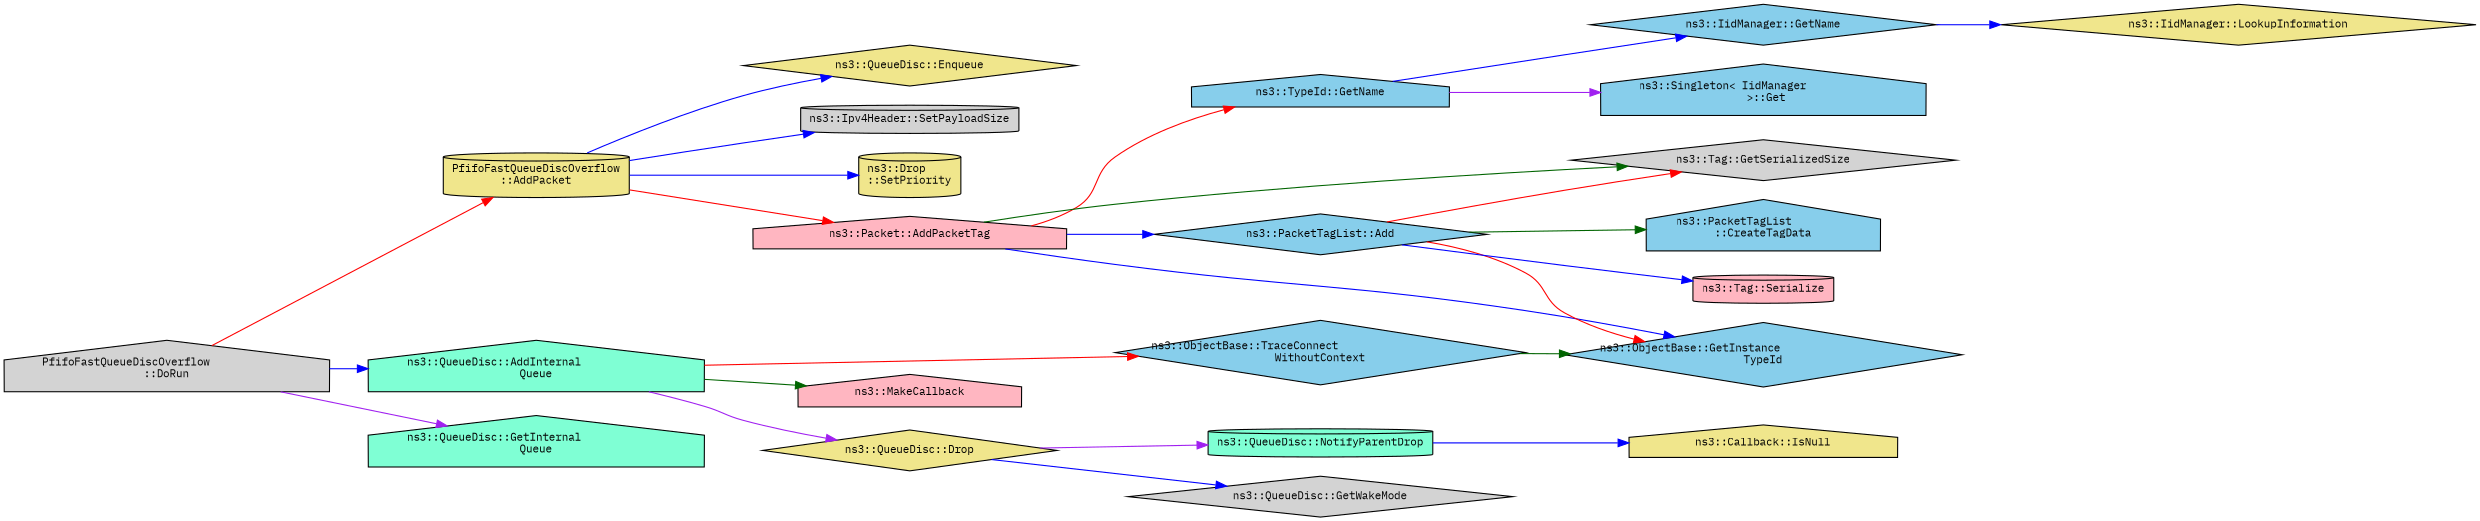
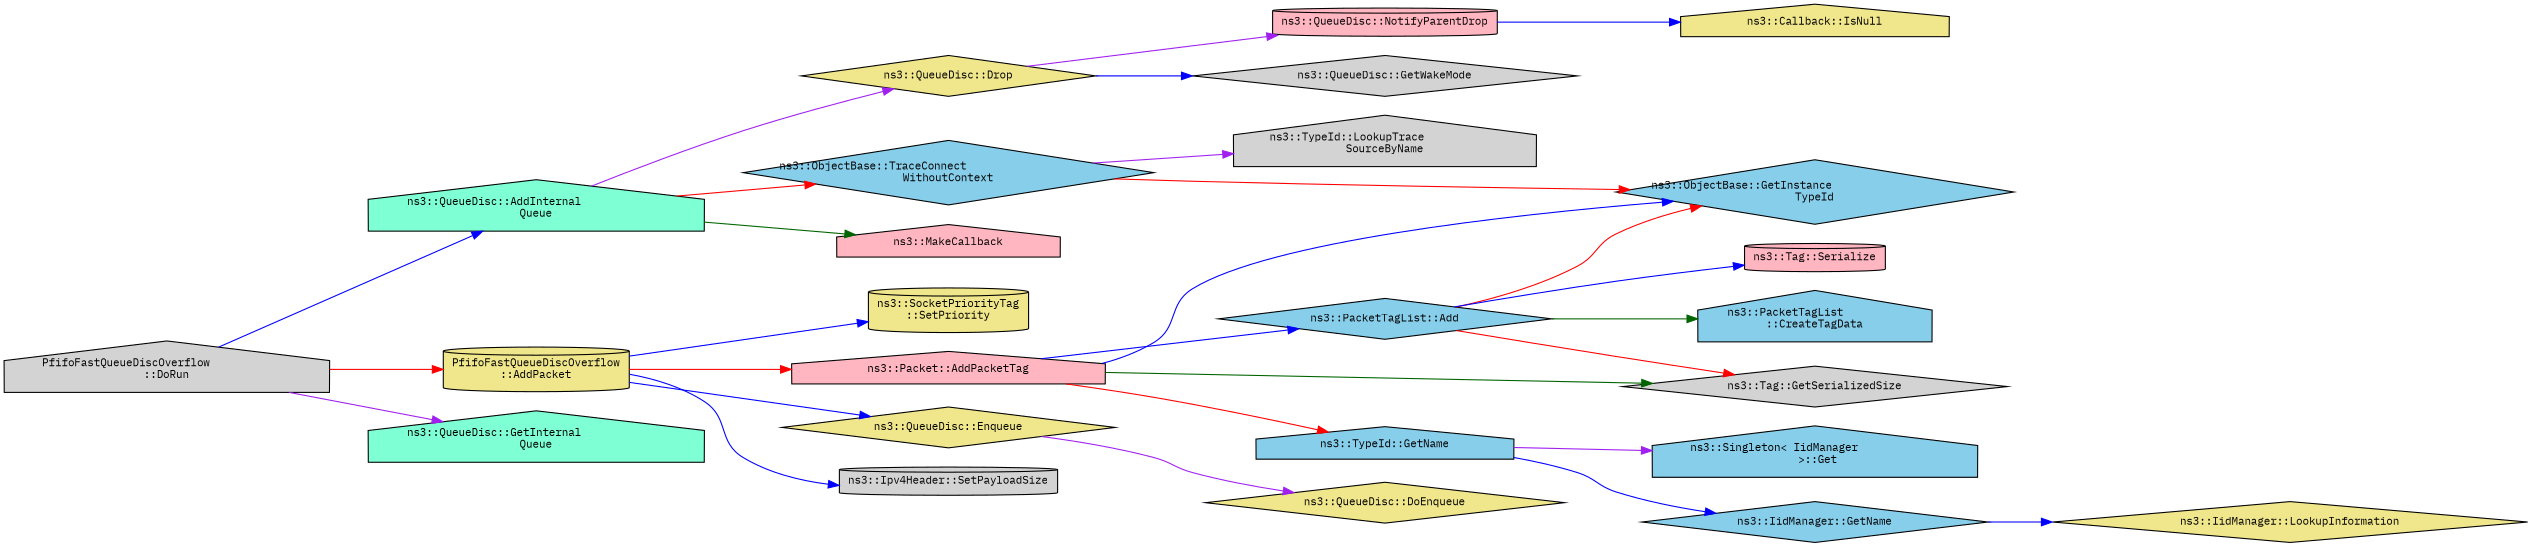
  digraph {
    fontname="IBM Plex Mono"
    rankdir=LR
    node [color=black fillcolor=khaki fontname="IBM Plex Mono" fontsize=10 shape=house style=filled]
    edge [color=blue fontname="IBM Plex Mono" fontsize=10 labelfontname=Helvetica labelfontsize=10 style=solid]
    n1 [fillcolor=lightgrey fontcolor=black height=0.2 label="PfifoFastQueueDiscOverflow\l::DoRun" width=0.4]
    n2 [fillcolor=aquamarine height=0.2 label="ns3::QueueDisc::AddInternal\lQueue" width=0.4]
    n3 [height=0.2 label="PfifoFastQueueDiscOverflow\l::AddPacket" shape=cylinder width=0.4]
    n4 [fillcolor=aquamarine height=0.2 label="ns3::QueueDisc::GetInternal\lQueue" width=0.4]
    n5 [fillcolor=skyblue height=0.2 label="ns3::ObjectBase::TraceConnect\lWithoutContext" shape=diamond width=0.4]
    n6 [fillcolor=lightpink height=0.2 label="ns3::MakeCallback" width=0.4]
    n7 [height=0.2 label="ns3::QueueDisc::Drop" shape=diamond width=0.4]
    n8 [fillcolor=lightgrey height=0.2 label="ns3::Ipv4Header::SetPayloadSize" shape=cylinder width=0.4]
-   n9 [height=0.2 label="ns3::Drop\l::SetPriority" shape=cylinder width=0.4]
+   n9 [height=0.2 label="ns3::SocketPriorityTag\l::SetPriority" shape=cylinder width=0.4]
    n10 [fillcolor=lightpink height=0.2 label="ns3::Packet::AddPacketTag" width=0.4]
    n11 [height=0.2 label="ns3::QueueDisc::Enqueue" shape=diamond width=0.4]
    n12 [fillcolor=skyblue height=0.2 label="ns3::ObjectBase::GetInstance\lTypeId" shape=diamond width=0.4]
+   n13 [fillcolor=lightgrey height=0.2 label="ns3::TypeId::LookupTrace\lSourceByName" width=0.4]
    n14 [fillcolor=lightgrey height=0.2 label="ns3::QueueDisc::GetWakeMode" shape=diamond width=0.4]
-   n15 [fillcolor=aquamarine height=0.2 label="ns3::QueueDisc::NotifyParentDrop" shape=cylinder width=0.4]
+   n15 [fillcolor=lightpink height=0.2 label="ns3::QueueDisc::NotifyParentDrop" shape=cylinder width=0.4]
    n16 [height=0.2 label="ns3::Callback::IsNull" width=0.4]
    n17 [fillcolor=skyblue height=0.2 label="ns3::TypeId::GetName" width=0.4]
    n18 [fillcolor=lightgrey height=0.2 label="ns3::Tag::GetSerializedSize" shape=diamond width=0.4]
    n19 [fillcolor=skyblue height=0.2 label="ns3::PacketTagList::Add" shape=diamond width=0.4]
+   n20 [height=0.2 label="ns3::QueueDisc::DoEnqueue" shape=diamond width=0.4]
    n21 [fillcolor=skyblue height=0.2 label="ns3::Singleton\< IidManager\l \>::Get" width=0.4]
    n22 [fillcolor=skyblue height=0.2 label="ns3::IidManager::GetName" shape=diamond width=0.4]
    n23 [fillcolor=skyblue height=0.2 label="ns3::PacketTagList\l::CreateTagData" width=0.4]
    n24 [fillcolor=lightpink height=0.2 label="ns3::Tag::Serialize" shape=cylinder width=0.4]
    n25 [height=0.2 label="ns3::IidManager::LookupInformation" shape=diamond width=0.4]
    n1 -> n2
    n1 -> n3 [color=red]
    n1 -> n4 [color=purple]
    n2 -> n5 [color=red]
    n2 -> n6 [color=darkgreen]
    n2 -> n7 [color=purple]
    n3 -> n8
    n3 -> n9
    n3 -> n10 [color=red]
    n3 -> n11
-   n5 -> n12 [color=darkgreen]
+   n5 -> n12 [color=red]
+   n5 -> n13 [color=purple]
    n7 -> n14
    n7 -> n15 [color=purple]
    n10 -> n12
    n10 -> n17 [color=red]
    n10 -> n18 [color=darkgreen]
    n10 -> n19
+   n11 -> n20 [color=purple]
    n15 -> n16
    n17 -> n21 [color=purple]
    n17 -> n22
    n19 -> n12 [color=red]
    n19 -> n18 [color=red]
    n19 -> n23 [color=darkgreen]
    n19 -> n24
    n22 -> n25
  }
